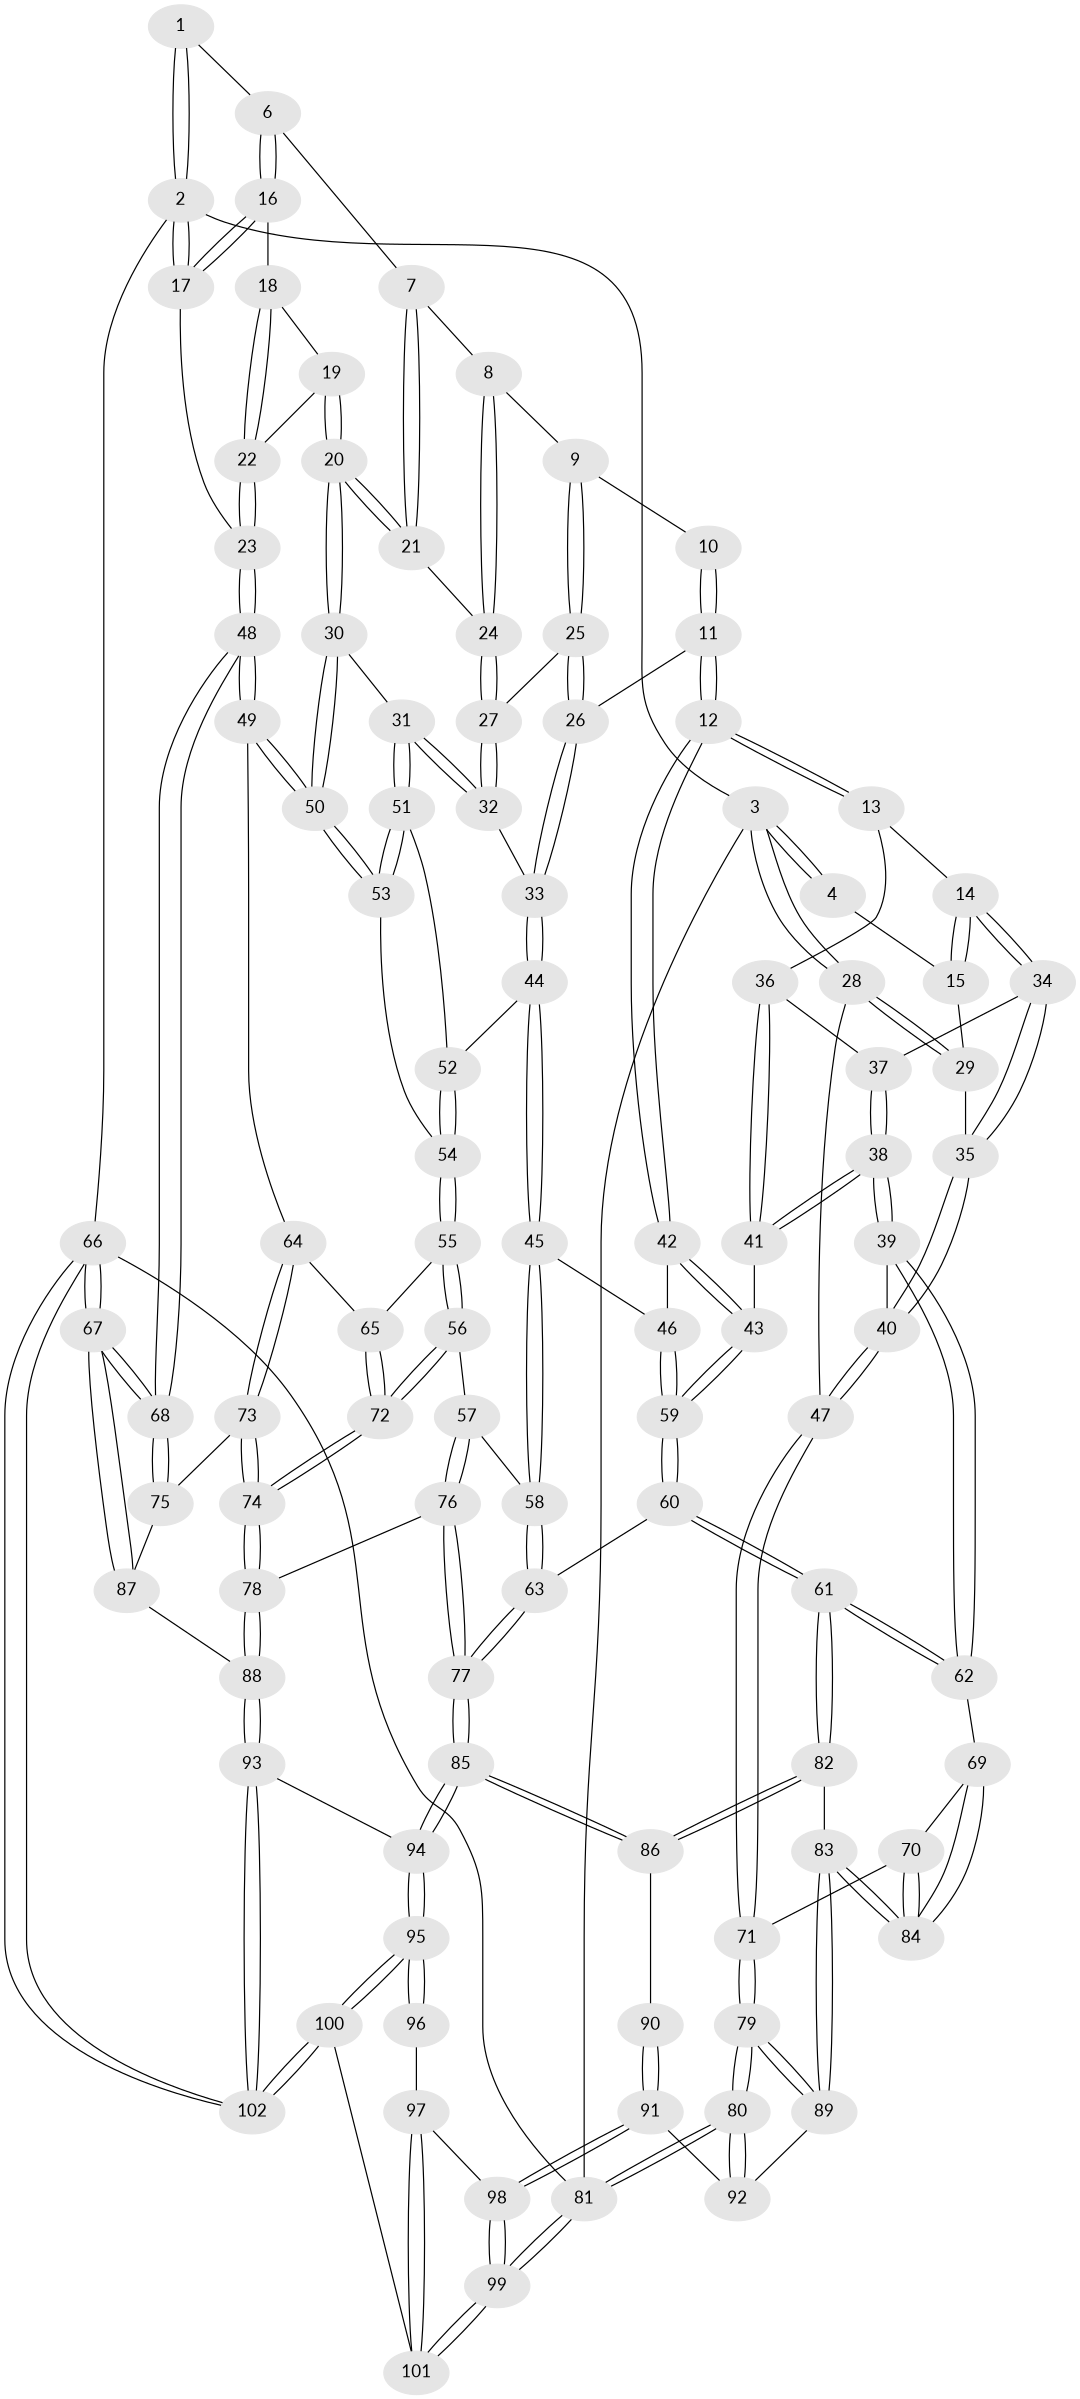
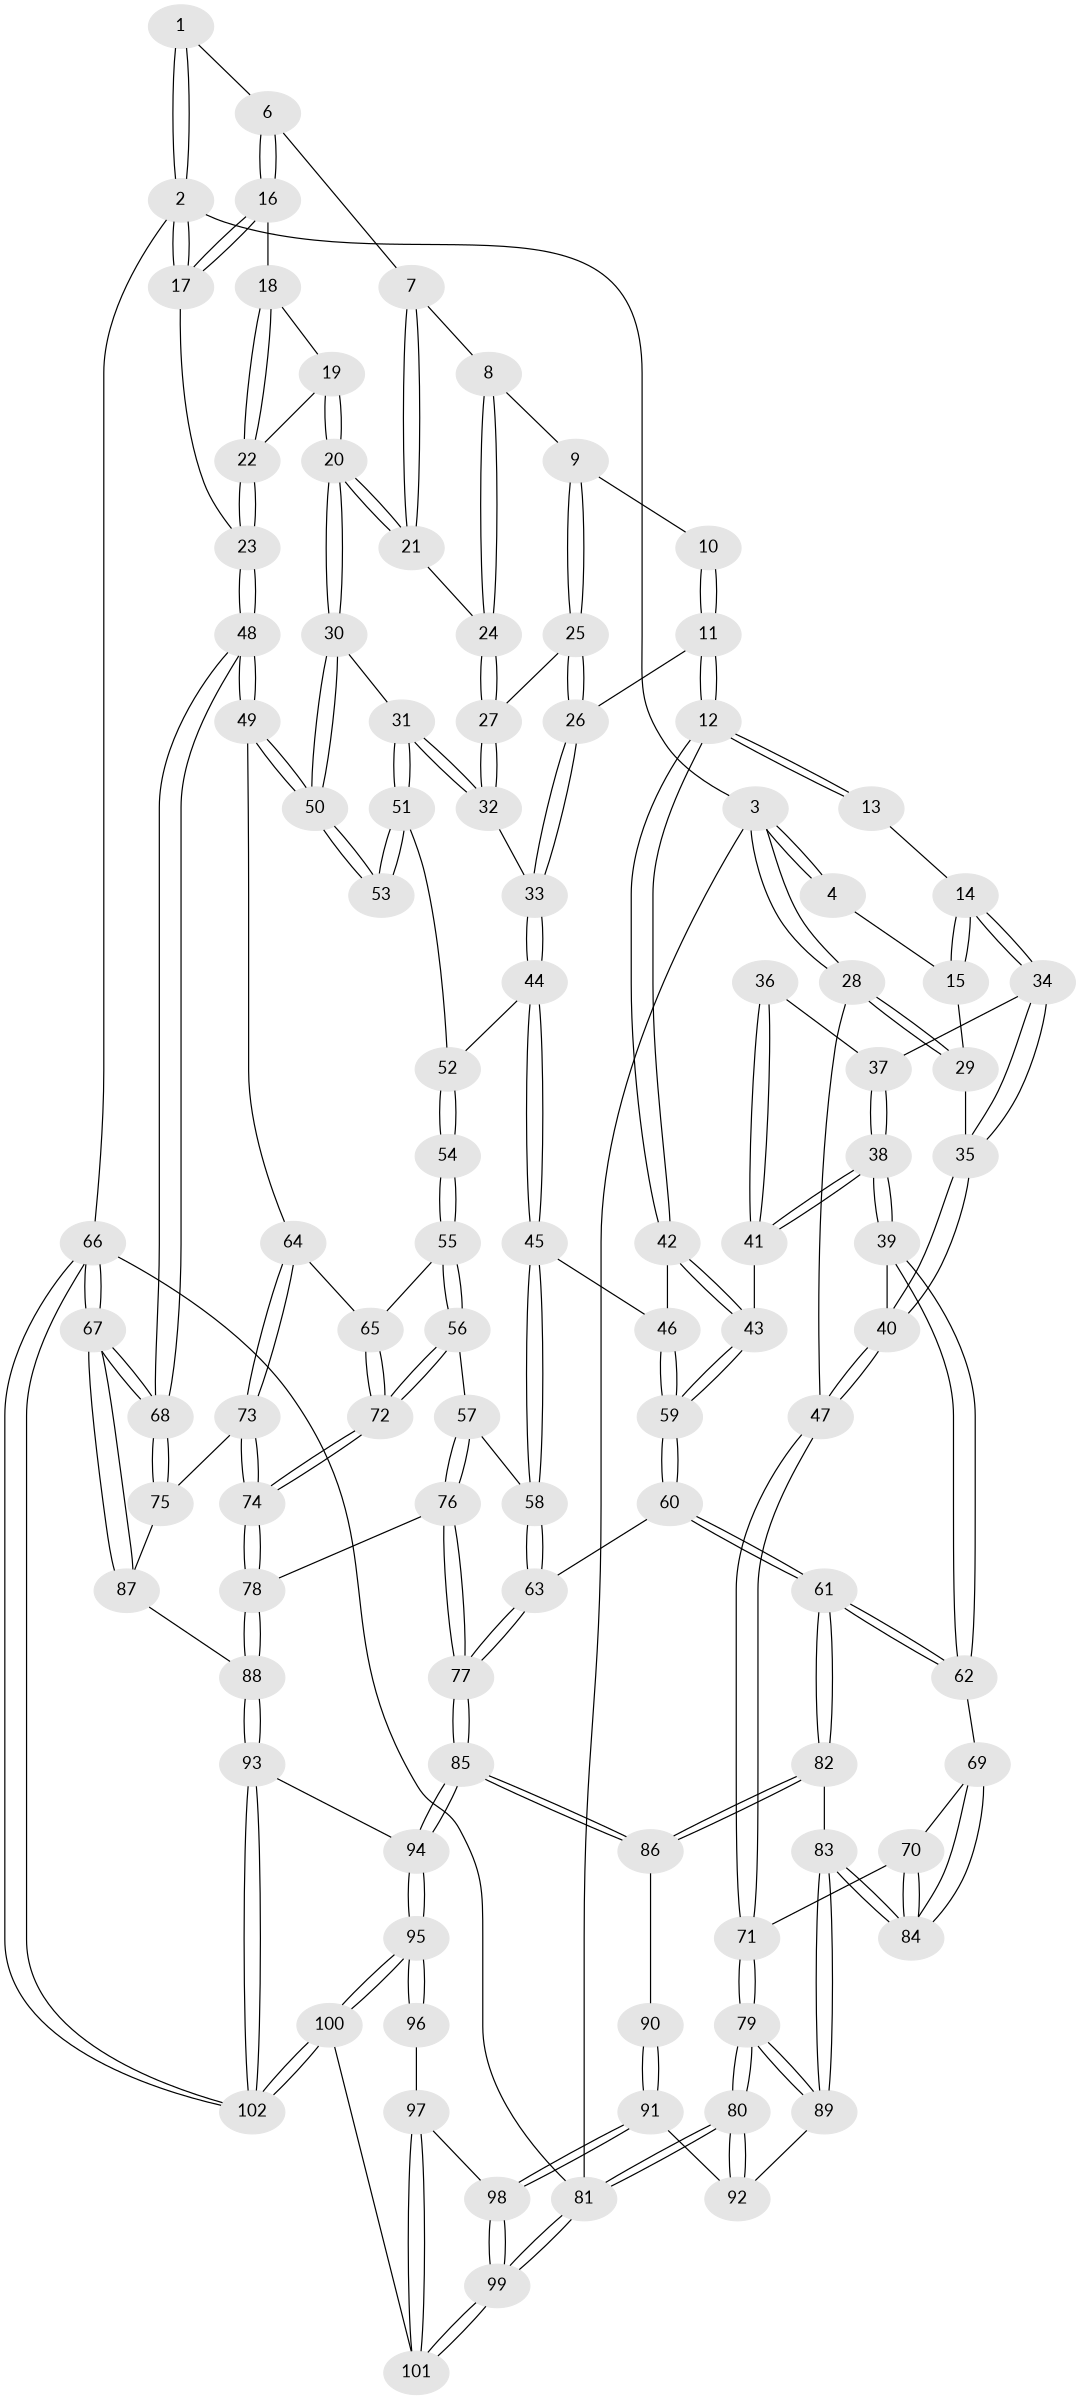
  graph {
    fontname=Lato
    node [color=gray90 fontname=Lato style=filled]
    edge [fontname=Lato]
    1
    2
    6
    3
    17
    66
    7
    16
    4
    28
    81
    23
    67
    102
    15
    29
    47
    99
    10
    11
    8
    21
    18
    9
    24
    25
    27
    26
    12
    13
    42
    33
    14
    36
    43
    46
    34
    37
    41
    35
    19
    22
    48
    20
    30
    31
    50
    49
    68
    32
    44
    71
    40
    51
    53
    52
    45
    38
    39
    62
    69
    59
    60
    58
    54
    63
    79
    64
    75
    65
    73
    55
    56
    57
    72
    76
    74
    77
    78
    61
    82
    83
    86
    70
    84
    85
    87
    88
    80
    89
    94
    93
    92
    101
    90
    95
    91
    98
    96
    97
    100
    1 -- 2
    1 -- 2
    1 -- 6
    2 -- 3
    2 -- 17
    2 -- 17
    2 -- 66
    6 -- 7
    6 -- 16
    6 -- 16
    3 -- 4
    3 -- 4
    3 -- 28
    3 -- 28
    3 -- 81
    17 -- 23
    66 -- 81
    66 -- 67
    66 -- 67
    66 -- 102
    66 -- 102
    7 -- 8
    7 -- 21
    7 -- 21
    16 -- 17
    16 -- 17
    16 -- 18
    4 -- 15
    28 -- 29
    28 -- 29
    28 -- 47
    81 -- 99
    81 -- 99
    23 -- 48
    23 -- 48
    67 -- 68
    67 -- 68
    67 -- 87
    67 -- 87
    15 -- 29
    29 -- 35
    47 -- 71
    47 -- 71
    99 -- 101
    99 -- 101
    10 -- 11
    10 -- 11
    11 -- 26
    11 -- 12
    11 -- 12
    8 -- 9
    8 -- 24
    8 -- 24
    21 -- 24
    18 -- 19
    18 -- 22
    18 -- 22
    9 -- 10
    9 -- 25
    9 -- 25
    24 -- 27
    24 -- 27
    25 -- 27
    25 -- 26
    25 -- 26
    27 -- 32
    27 -- 32
    26 -- 33
    26 -- 33
    12 -- 13
    12 -- 13
    12 -- 42
    12 -- 42
    13 -- 14
-   13 -- 36
    42 -- 43
    42 -- 43
    42 -- 46
    33 -- 44
    33 -- 44
    14 -- 15
    14 -- 15
    14 -- 34
    14 -- 34
    36 -- 37
    36 -- 41
    36 -- 41
    43 -- 59
    43 -- 59
    46 -- 59
    46 -- 59
    34 -- 37
    34 -- 35
    34 -- 35
    37 -- 38
    37 -- 38
    41 -- 43
    35 -- 40
    35 -- 40
    19 -- 22
    19 -- 20
    19 -- 20
    22 -- 23
    22 -- 23
    48 -- 49
    48 -- 49
    48 -- 68
    48 -- 68
    20 -- 21
    20 -- 21
    20 -- 30
    20 -- 30
    30 -- 31
    30 -- 50
    30 -- 50
    31 -- 32
    31 -- 32
    31 -- 51
    31 -- 51
    50 -- 53
    50 -- 53
    49 -- 50
    49 -- 50
    49 -- 64
    68 -- 75
    68 -- 75
    32 -- 33
    44 -- 52
    44 -- 45
    44 -- 45
    71 -- 79
    71 -- 79
    40 -- 47
    40 -- 47
    51 -- 53
    51 -- 53
    51 -- 52
-   53 -- 54
    52 -- 54
    52 -- 54
    45 -- 46
    45 -- 58
    45 -- 58
    38 -- 41
    38 -- 41
    38 -- 39
    38 -- 39
    39 -- 40
    39 -- 62
    39 -- 62
    62 -- 69
    69 -- 70
    69 -- 84
    69 -- 84
    59 -- 60
    59 -- 60
    60 -- 63
    60 -- 61
    60 -- 61
    58 -- 63
    58 -- 63
    54 -- 55
    54 -- 55
    63 -- 77
    63 -- 77
    79 -- 80
    79 -- 80
    79 -- 89
    79 -- 89
    64 -- 65
    64 -- 73
    64 -- 73
    75 -- 87
    65 -- 72
    65 -- 72
    73 -- 75
    73 -- 74
    73 -- 74
    55 -- 65
    55 -- 56
    55 -- 56
    56 -- 57
    56 -- 72
    56 -- 72
    57 -- 58
    57 -- 76
    57 -- 76
    72 -- 74
    72 -- 74
    76 -- 77
    76 -- 77
    76 -- 78
    74 -- 78
    74 -- 78
    77 -- 85
    77 -- 85
    78 -- 88
    78 -- 88
    61 -- 62
    61 -- 62
    61 -- 82
    61 -- 82
    82 -- 83
    82 -- 86
    82 -- 86
    83 -- 84
    83 -- 84
    83 -- 89
    83 -- 89
    86 -- 90
    70 -- 71
    70 -- 84
    70 -- 84
    85 -- 86
    85 -- 86
    85 -- 94
    85 -- 94
    87 -- 88
    88 -- 93
    88 -- 93
    80 -- 81
    80 -- 81
    80 -- 92
    80 -- 92
    89 -- 92
    94 -- 95
    94 -- 95
    93 -- 102
    93 -- 102
    93 -- 94
    90 -- 91
    90 -- 91
    95 -- 96
    95 -- 96
    95 -- 100
    95 -- 100
    91 -- 92
    91 -- 98
    91 -- 98
    98 -- 99
    98 -- 99
    96 -- 97
    97 -- 101
    97 -- 101
    97 -- 98
    100 -- 102
    100 -- 102
    100 -- 101
  }
